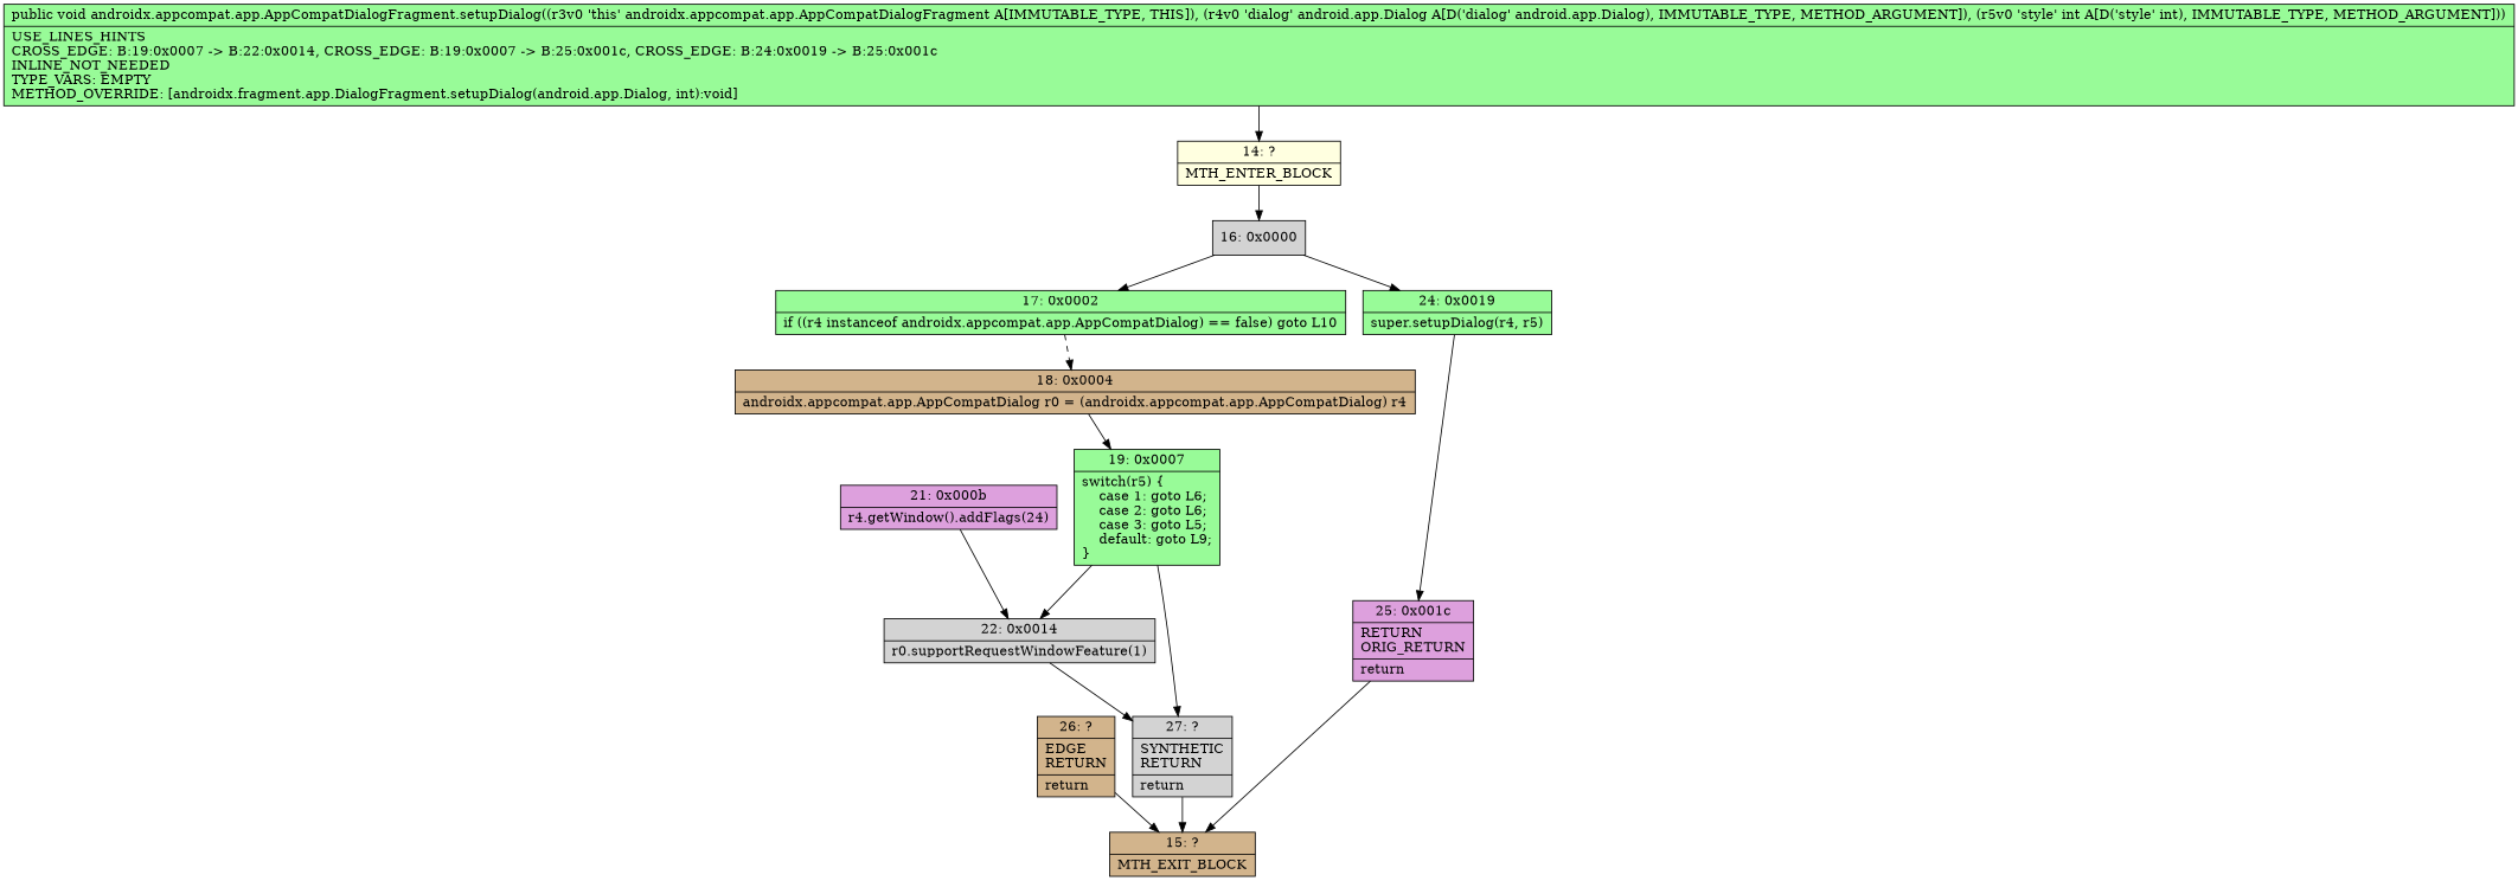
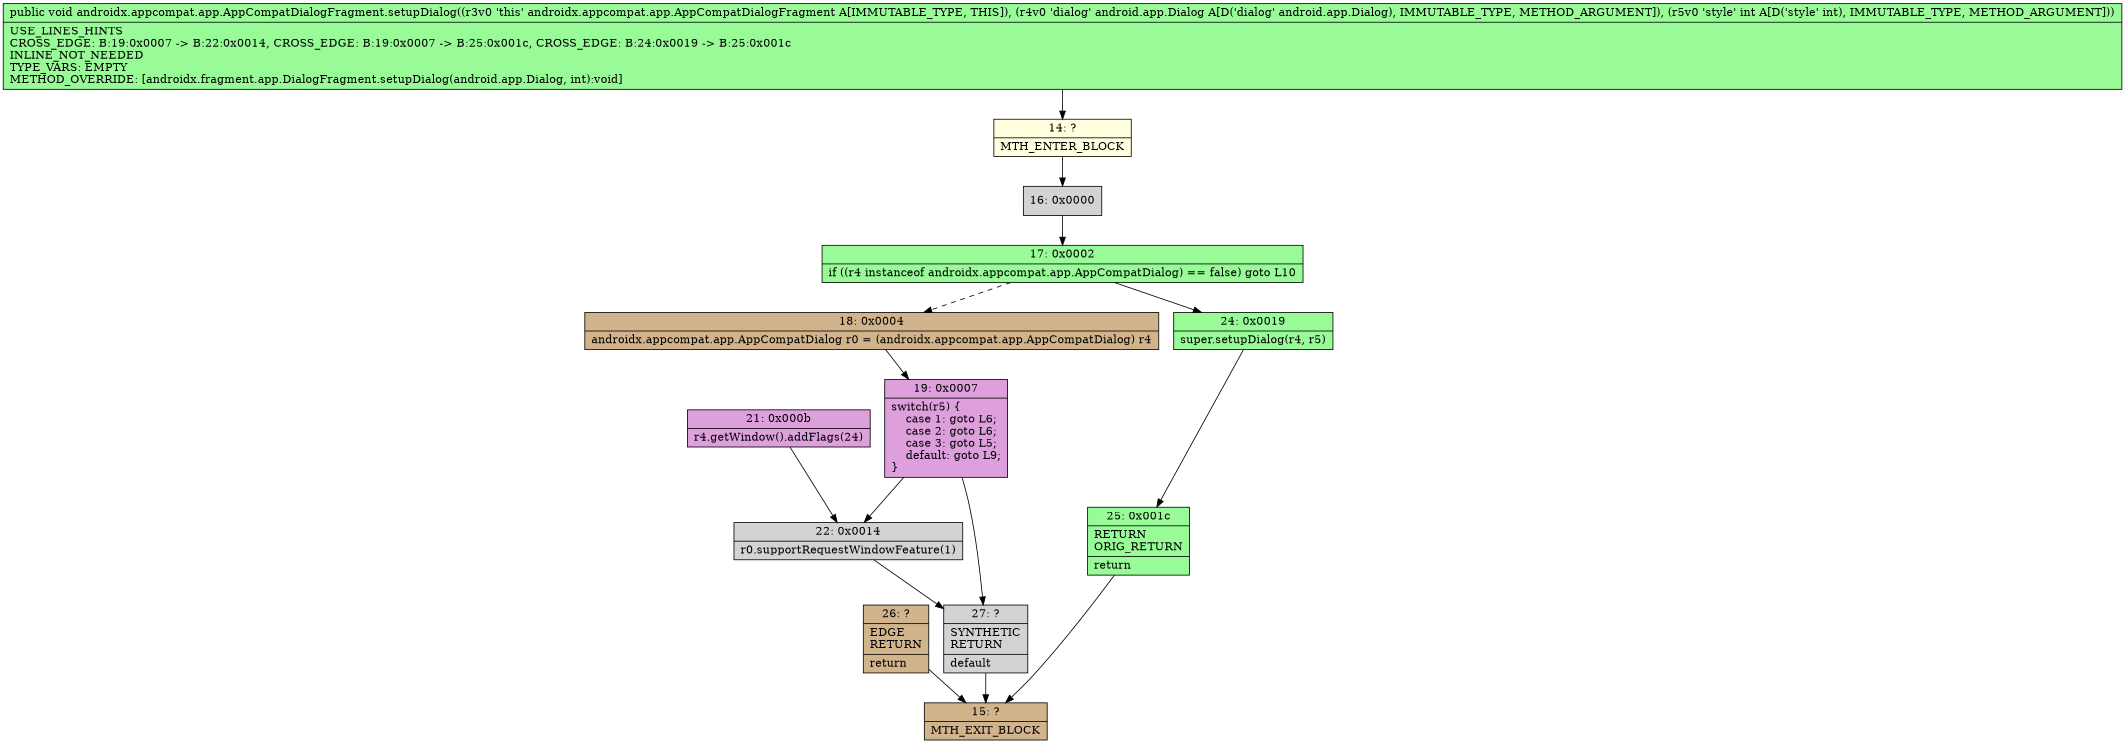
  digraph {
    node [fillcolor=lightgrey shape=record style=filled]
    n1 [fillcolor=lightyellow label="{14\:\ ?|MTH_ENTER_BLOCK\l}"]
    n2 [label="{16\:\ 0x0000}"]
    n3 [fillcolor=palegreen label="{17\:\ 0x0002|if ((r4 instanceof androidx.appcompat.app.AppCompatDialog) == false) goto L10\l}"]
    n4 [fillcolor=tan label="{18\:\ 0x0004|androidx.appcompat.app.AppCompatDialog r0 = (androidx.appcompat.app.AppCompatDialog) r4\l}"]
    n5 [fillcolor=palegreen label="{24\:\ 0x0019|super.setupDialog(r4, r5)\l}"]
-   n6 [fillcolor=palegreen label="{19\:\ 0x0007|switch(r5) \{\l    case 1: goto L6;\l    case 2: goto L6;\l    case 3: goto L5;\l    default: goto L9;\l\}\l}"]
-   n7 [fillcolor=plum label="{25\:\ 0x001c|RETURN\lORIG_RETURN\l|return\l}"]
+   n6 [fillcolor=plum label="{19\:\ 0x0007|switch(r5) \{\l    case 1: goto L6;\l    case 2: goto L6;\l    case 3: goto L5;\l    default: goto L9;\l\}\l}"]
+   n7 [fillcolor=palegreen label="{25\:\ 0x001c|RETURN\lORIG_RETURN\l|return\l}"]
    n8 [label="{22\:\ 0x0014|r0.supportRequestWindowFeature(1)\l}"]
-   n9 [label="{27\:\ ?|SYNTHETIC\lRETURN\l|return\l}"]
+   n9 [label="{27\:\ ?|SYNTHETIC\lRETURN\l|default\l}"]
    n10 [fillcolor=plum label="{21\:\ 0x000b|r4.getWindow().addFlags(24)\l}"]
    n11 [fillcolor=tan label="{15\:\ ?|MTH_EXIT_BLOCK\l}"]
    n12 [fillcolor=tan label="{26\:\ ?|EDGE\lRETURN\l|return\l}"]
    n13 [fillcolor=palegreen label="{public void androidx.appcompat.app.AppCompatDialogFragment.setupDialog((r3v0 'this' androidx.appcompat.app.AppCompatDialogFragment A[IMMUTABLE_TYPE, THIS]), (r4v0 'dialog' android.app.Dialog A[D('dialog' android.app.Dialog), IMMUTABLE_TYPE, METHOD_ARGUMENT]), (r5v0 'style' int A[D('style' int), IMMUTABLE_TYPE, METHOD_ARGUMENT]))  | USE_LINES_HINTS\lCROSS_EDGE: B:19:0x0007 \-\> B:22:0x0014, CROSS_EDGE: B:19:0x0007 \-\> B:25:0x001c, CROSS_EDGE: B:24:0x0019 \-\> B:25:0x001c\lINLINE_NOT_NEEDED\lTYPE_VARS: EMPTY\lMETHOD_OVERRIDE: [androidx.fragment.app.DialogFragment.setupDialog(android.app.Dialog, int):void]\l}"]
    n1 -> n2
    n2 -> n3
    n3 -> n4 [style=dashed]
-   n2 -> n5
+   n3 -> n5
    n4 -> n6
    n5 -> n7
    n6 -> n8
    n6 -> n9
    n7 -> n11
    n8 -> n9
    n9 -> n11
    n10 -> n8
    n12 -> n11
    n13 -> n1
  }
